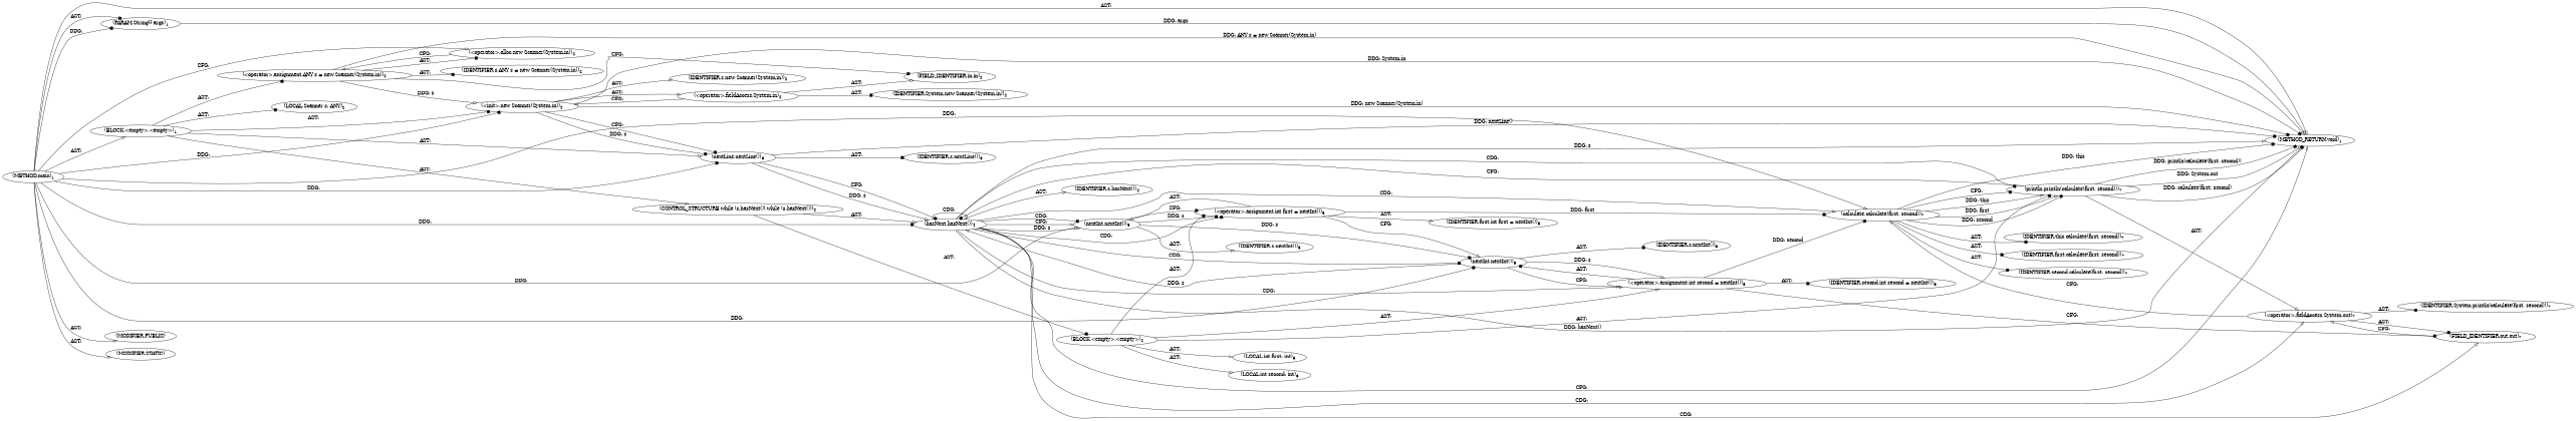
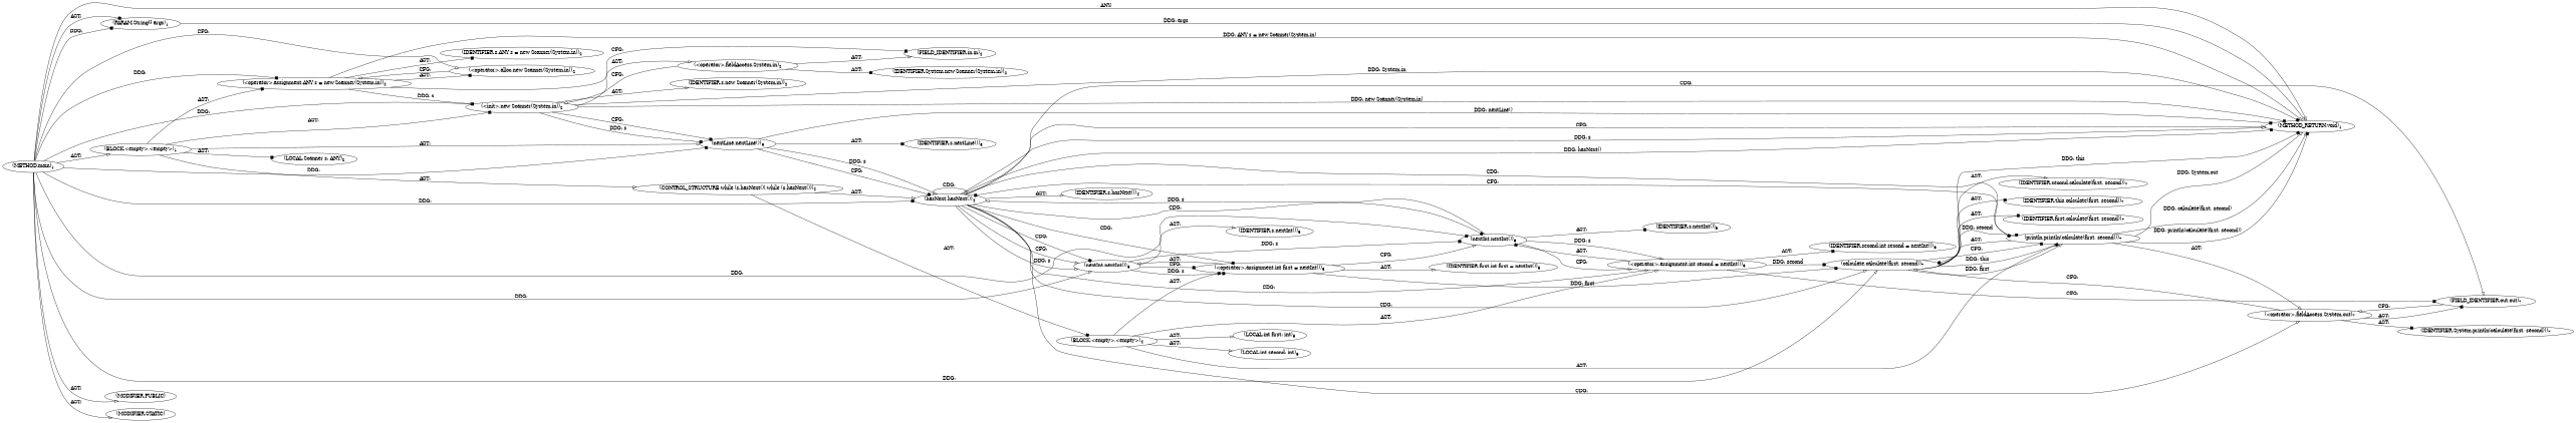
  digraph {
    rankdir=LR
    edge [arrowhead=box]
    n1 [label=<(METHOD,main)<SUB>1</SUB>>]
    n2 [label=<(PARAM,String[] args)<SUB>1</SUB>>]
    n3 [label=<(BLOCK,&lt;empty&gt;,&lt;empty&gt;)<SUB>1</SUB>>]
    n4 [label=<(&lt;operator&gt;.assignment,ANY s = new Scanner(System.in))<SUB>2</SUB>>]
    n5 [label=<(&lt;operator&gt;.alloc,new Scanner(System.in))<SUB>2</SUB>>]
    n6 [label=<(&lt;init&gt;,new Scanner(System.in))<SUB>2</SUB>>]
    n7 [label=<(nextLine,nextLine())<SUB>3</SUB>>]
    n8 [label=<(hasNext,hasNext())<SUB>4</SUB>>]
    n9 [label=<(nextInt,nextInt())<SUB>5</SUB>>]
    n10 [label=<(nextInt,nextInt())<SUB>6</SUB>>]
    n11 [label=<(calculate,calculate(first, second))<SUB>7</SUB>>]
    n12 [label=<(MODIFIER,PUBLIC)>]
    n13 [label=<(MODIFIER,STATIC)>]
    n14 [label=<(METHOD_RETURN,void)<SUB>1</SUB>>]
    n15 [label=<(LOCAL,Scanner s: ANY)<SUB>2</SUB>>]
    n16 [label=<(CONTROL_STRUCTURE,while (s.hasNext()),while (s.hasNext()))<SUB>4</SUB>>]
    n17 [label=<(IDENTIFIER,s,ANY s = new Scanner(System.in))<SUB>2</SUB>>]
    n18 [label=<(FIELD_IDENTIFIER,in,in)<SUB>2</SUB>>]
    n19 [label=<(IDENTIFIER,s,new Scanner(System.in))<SUB>2</SUB>>]
    n20 [label=<(&lt;operator&gt;.fieldAccess,System.in)<SUB>2</SUB>>]
    n21 [label=<(IDENTIFIER,s,nextLine())<SUB>3</SUB>>]
    n22 [label=<(IDENTIFIER,s,hasNext())<SUB>4</SUB>>]
    n23 [label=<(&lt;operator&gt;.assignment,int first = nextInt())<SUB>5</SUB>>]
    n24 [label=<(&lt;operator&gt;.assignment,int second = nextInt())<SUB>6</SUB>>]
    n25 [label=<(println,println(calculate(first, second)))<SUB>7</SUB>>]
    n26 [label=<(&lt;operator&gt;.fieldAccess,System.out)<SUB>7</SUB>>]
    n27 [label=<(FIELD_IDENTIFIER,out,out)<SUB>7</SUB>>]
    n28 [label=<(IDENTIFIER,s,nextInt())<SUB>5</SUB>>]
    n29 [label=<(IDENTIFIER,s,nextInt())<SUB>6</SUB>>]
    n30 [label=<(IDENTIFIER,this,calculate(first, second))<SUB>7</SUB>>]
    n31 [label=<(IDENTIFIER,first,calculate(first, second))<SUB>7</SUB>>]
    n32 [label=<(IDENTIFIER,second,calculate(first, second))<SUB>7</SUB>>]
    n33 [label=<(BLOCK,&lt;empty&gt;,&lt;empty&gt;)<SUB>4</SUB>>]
    n34 [label=<(IDENTIFIER,System,new Scanner(System.in))<SUB>2</SUB>>]
    n35 [label=<(LOCAL,int first: int)<SUB>5</SUB>>]
    n36 [label=<(LOCAL,int second: int)<SUB>6</SUB>>]
    n37 [label=<(IDENTIFIER,first,int first = nextInt())<SUB>5</SUB>>]
    n38 [label=<(IDENTIFIER,second,int second = nextInt())<SUB>6</SUB>>]
    n39 [label=<(IDENTIFIER,System,println(calculate(first, second)))<SUB>7</SUB>>]
    n1 -> n2 [label="AST: "]
    n1 -> n2 [label="DDG: "]
    n1 -> n3 [arrowhead=onormal label="AST: "]
+   n1 -> n4 [label="DDG: "]
    n1 -> n5 [arrowhead=onormal label="CFG: "]
    n1 -> n6 [label="DDG: "]
    n1 -> n7 [label="DDG: "]
    n1 -> n8 [label="DDG: "]
    n1 -> n9 [arrowhead=onormal label="DDG: "]
    n1 -> n10 [label="DDG: "]
    n1 -> n11 [arrowhead=onormal label="DDG: "]
    n1 -> n12 [arrowhead=onormal label="AST: "]
    n1 -> n13 [arrowhead=onormal label="AST: "]
-   n1 -> n14 [arrowhead=onormal label="AST: "]
+   n1 -> n14 [arrowhead=onormal label="ANY: "]
    n2 -> n14 [arrowhead=onormal label="DDG: args"]
    n3 -> n4 [label="AST: "]
    n3 -> n6 [label="AST: "]
    n3 -> n7 [arrowhead=onormal label="AST: "]
    n3 -> n15 [label="AST: "]
    n3 -> n16 [arrowhead=onormal label="AST: "]
    n4 -> n5 [label="AST: "]
    n4 -> n6 [arrowhead=onormal label="DDG: s"]
    n4 -> n14 [arrowhead=onormal label="DDG: ANY s = new Scanner(System.in)"]
    n4 -> n17 [label="AST: "]
    n4 -> n18 [label="CFG: "]
    n5 -> n4 [arrowhead=onormal label="CFG: "]
    n6 -> n7 [label="CFG: "]
    n6 -> n7 [label="DDG: s"]
    n6 -> n14 [label="DDG: System.in"]
    n6 -> n14 [label="DDG: new Scanner(System.in)"]
    n6 -> n19 [arrowhead=onormal label="AST: "]
    n6 -> n20 [arrowhead=onormal label="AST: "]
    n7 -> n8 [label="CFG: "]
    n7 -> n8 [arrowhead=onormal label="DDG: s"]
    n7 -> n14 [label="DDG: nextLine()"]
    n7 -> n21 [label="AST: "]
    n8 -> n8 [arrowhead=onormal label="CDG: "]
    n8 -> n9 [arrowhead=onormal label="CFG: "]
    n8 -> n9 [arrowhead=onormal label="DDG: s"]
    n8 -> n9 [label="CDG: "]
    n8 -> n10 [label="CDG: "]
    n8 -> n11 [arrowhead=onormal label="CDG: "]
    n8 -> n14 [arrowhead=onormal label="CFG: "]
    n8 -> n14 [arrowhead=onormal label="DDG: s"]
    n8 -> n14 [label="DDG: hasNext()"]
    n8 -> n22 [arrowhead=onormal label="AST: "]
    n8 -> n23 [label="CDG: "]
    n8 -> n24 [arrowhead=onormal label="CDG: "]
    n8 -> n25 [label="CDG: "]
    n8 -> n26 [arrowhead=onormal label="CDG: "]
    n8 -> n27 [arrowhead=onormal label="CDG: "]
    n9 -> n10 [label="DDG: s"]
    n9 -> n23 [label="CFG: "]
    n9 -> n23 [label="DDG: s"]
    n9 -> n28 [arrowhead=onormal label="AST: "]
    n10 -> n8 [arrowhead=onormal label="DDG: s"]
    n10 -> n24 [arrowhead=onormal label="CFG: "]
    n10 -> n24 [arrowhead=onormal label="DDG: s"]
    n10 -> n29 [label="AST: "]
    n11 -> n14 [label="DDG: this"]
    n11 -> n25 [label="CFG: "]
    n11 -> n25 [arrowhead=onormal label="DDG: this"]
    n11 -> n25 [arrowhead=onormal label="DDG: first"]
    n11 -> n25 [label="DDG: second"]
    n11 -> n30 [label="AST: "]
    n11 -> n31 [label="AST: "]
-   n11 -> n32 [label="AST: "]
+   n11 -> n32 [arrowhead=onormal label="AST: "]
    n16 -> n8 [arrowhead=onormal label="AST: "]
    n16 -> n33 [label="AST: "]
    n20 -> n6 [arrowhead=onormal label="CFG: "]
    n20 -> n18 [arrowhead=onormal label="AST: "]
    n20 -> n34 [label="AST: "]
    n23 -> n9 [arrowhead=onormal label="AST: "]
    n23 -> n10 [arrowhead=onormal label="CFG: "]
    n23 -> n11 [label="DDG: first"]
    n23 -> n37 [arrowhead=onormal label="AST: "]
    n24 -> n10 [label="AST: "]
    n24 -> n11 [label="DDG: second"]
    n24 -> n27 [label="CFG: "]
    n24 -> n38 [label="AST: "]
    n25 -> n8 [label="CFG: "]
+   n25 -> n11 [label="AST: "]
    n25 -> n14 [arrowhead=onormal label="DDG: System.out"]
    n25 -> n14 [arrowhead=onormal label="DDG: calculate(first, second)"]
    n25 -> n14 [label="DDG: println(calculate(first, second))"]
    n25 -> n26 [arrowhead=onormal label="AST: "]
    n26 -> n11 [arrowhead=onormal label="CFG: "]
    n26 -> n27 [label="AST: "]
    n26 -> n39 [label="AST: "]
    n27 -> n26 [arrowhead=onormal label="CFG: "]
    n33 -> n23 [label="AST: "]
    n33 -> n24 [arrowhead=onormal label="AST: "]
    n33 -> n25 [label="AST: "]
    n33 -> n35 [arrowhead=onormal label="AST: "]
    n33 -> n36 [arrowhead=onormal label="AST: "]
  }
